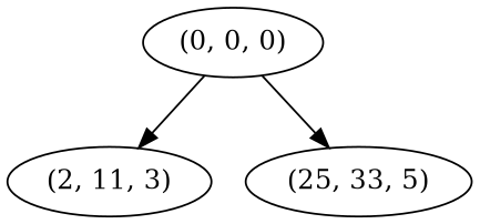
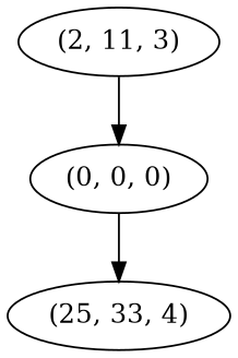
  digraph {
    n1 [label="(2, 11, 3)"]
    "(0, 0, 0)"
-   "(25, 33, 5)"
-   "(0, 0, 0)" -> n1
+   "(25, 33, 5)" [label="(25, 33, 4)"]
+   n1 -> "(0, 0, 0)"
    "(0, 0, 0)" -> "(25, 33, 5)"
  }
